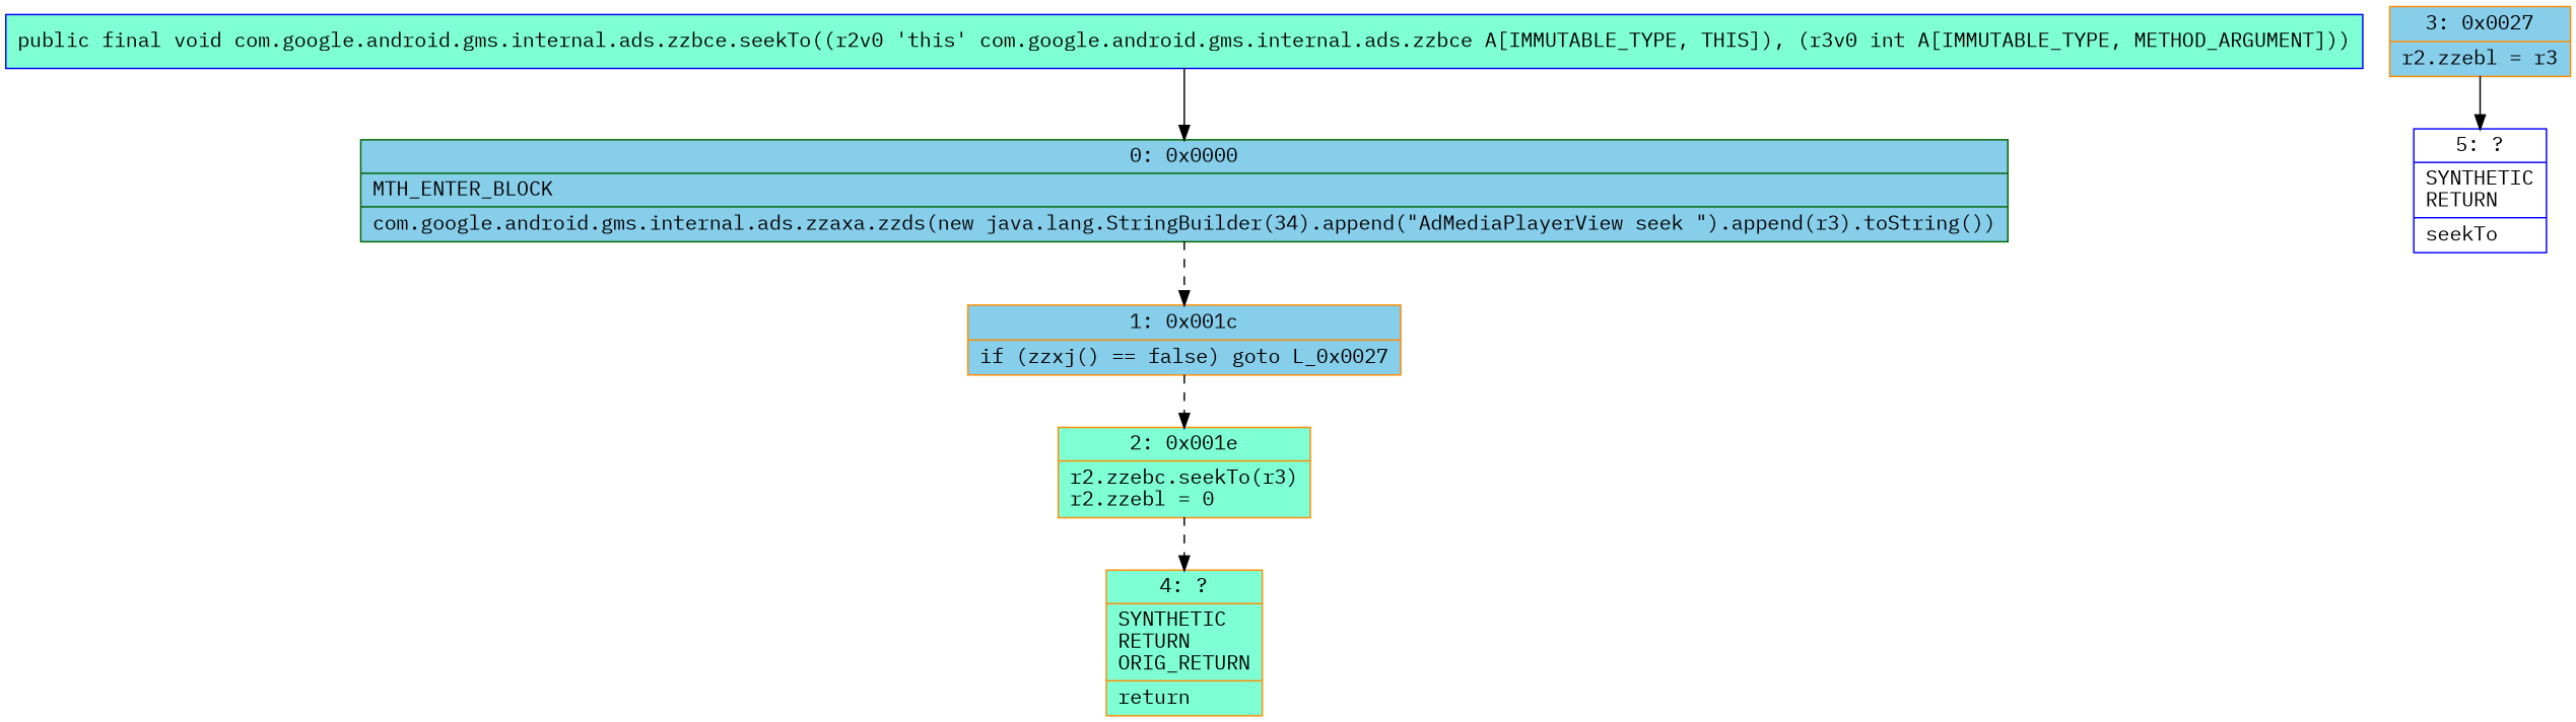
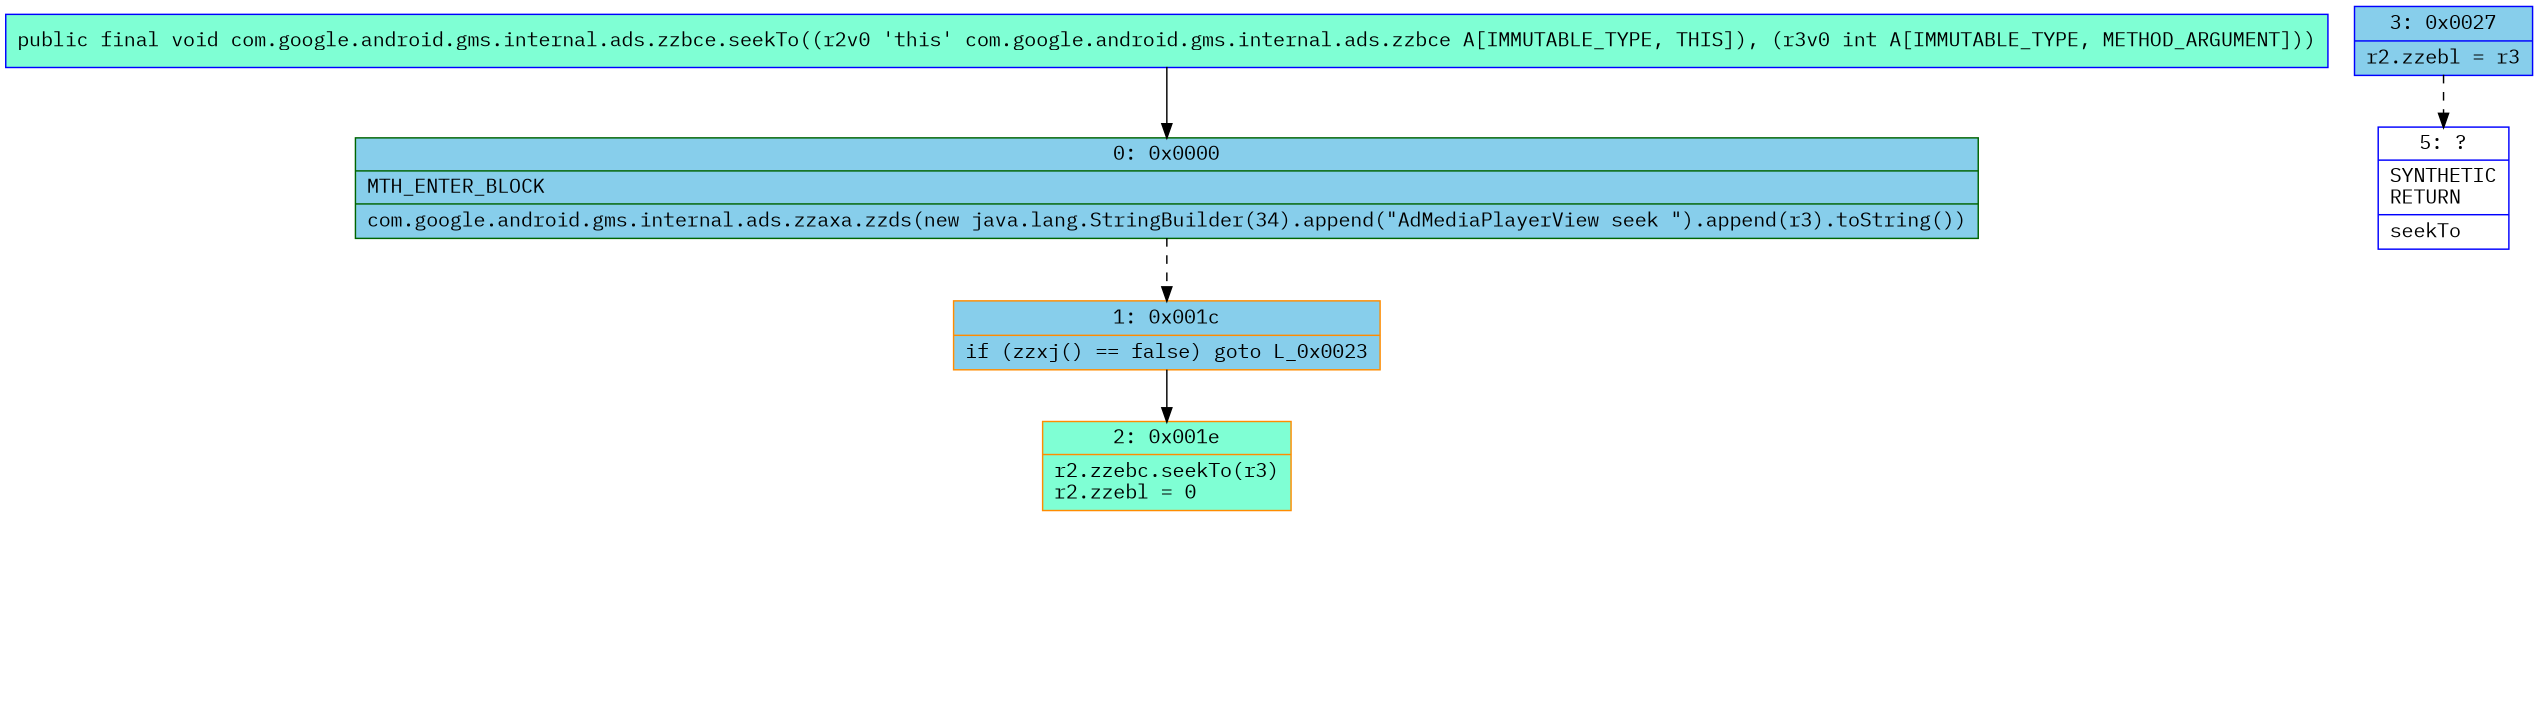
  digraph {
    fontname="IBM Plex Mono"
    node [color=darkorange fillcolor=skyblue fontname="IBM Plex Mono" shape=record style=filled]
    edge [fontname="IBM Plex Mono" style=solid]
    n1 [color=darkgreen label="{0\:\ 0x0000|MTH_ENTER_BLOCK\l|com.google.android.gms.internal.ads.zzaxa.zzds(new java.lang.StringBuilder(34).append(\"AdMediaPlayerView seek \").append(r3).toString())\l}"]
-   n2 [label="{1\:\ 0x001c|if (zzxj() == false) goto L_0x0027\l}"]
+   n2 [label="{1\:\ 0x001c|if (zzxj() == false) goto L_0x0023\l}"]
    n3 [fillcolor=aquamarine label="{2\:\ 0x001e|r2.zzebc.seekTo(r3)\lr2.zzebl = 0\l}"]
-   n4 [fillcolor=aquamarine label="{4\:\ ?|SYNTHETIC\lRETURN\lORIG_RETURN\l|return\l}"]
-   n5 [label="{3\:\ 0x0027|r2.zzebl = r3\l}"]
+   n5 [color=blue label="{3\:\ 0x0027|r2.zzebl = r3\l}"]
    n6 [color=blue fillcolor=white label="{5\:\ ?|SYNTHETIC\lRETURN\l|seekTo\l}"]
    n7 [color=blue fillcolor=aquamarine label="{public final void com.google.android.gms.internal.ads.zzbce.seekTo((r2v0 'this' com.google.android.gms.internal.ads.zzbce A[IMMUTABLE_TYPE, THIS]), (r3v0 int A[IMMUTABLE_TYPE, METHOD_ARGUMENT])) }"]
    n1 -> n2 [style=dashed]
-   n2 -> n3 [style=dashed]
-   n3 -> n4 [style=dashed]
-   n5 -> n6
+   n2 -> n3
+   n5 -> n6 [style=dashed]
    n7 -> n1
  }
